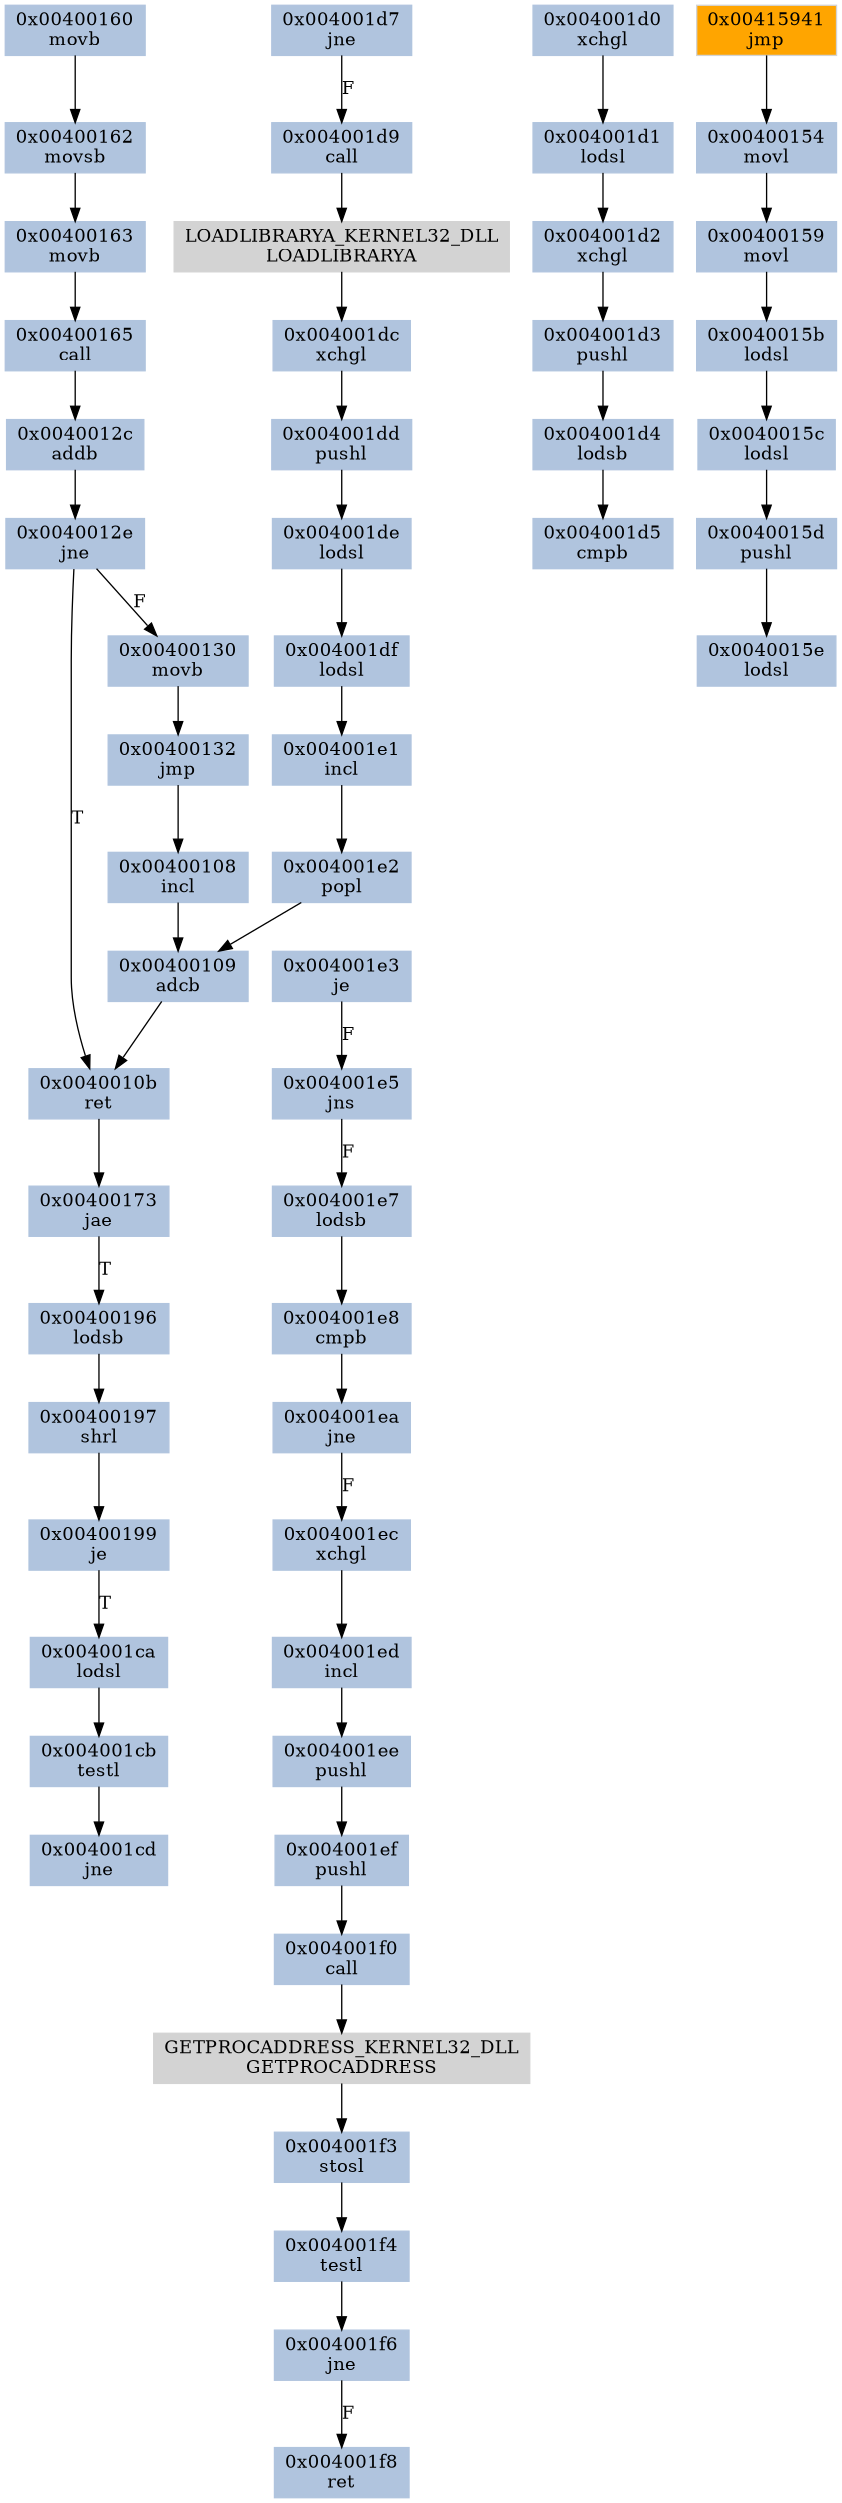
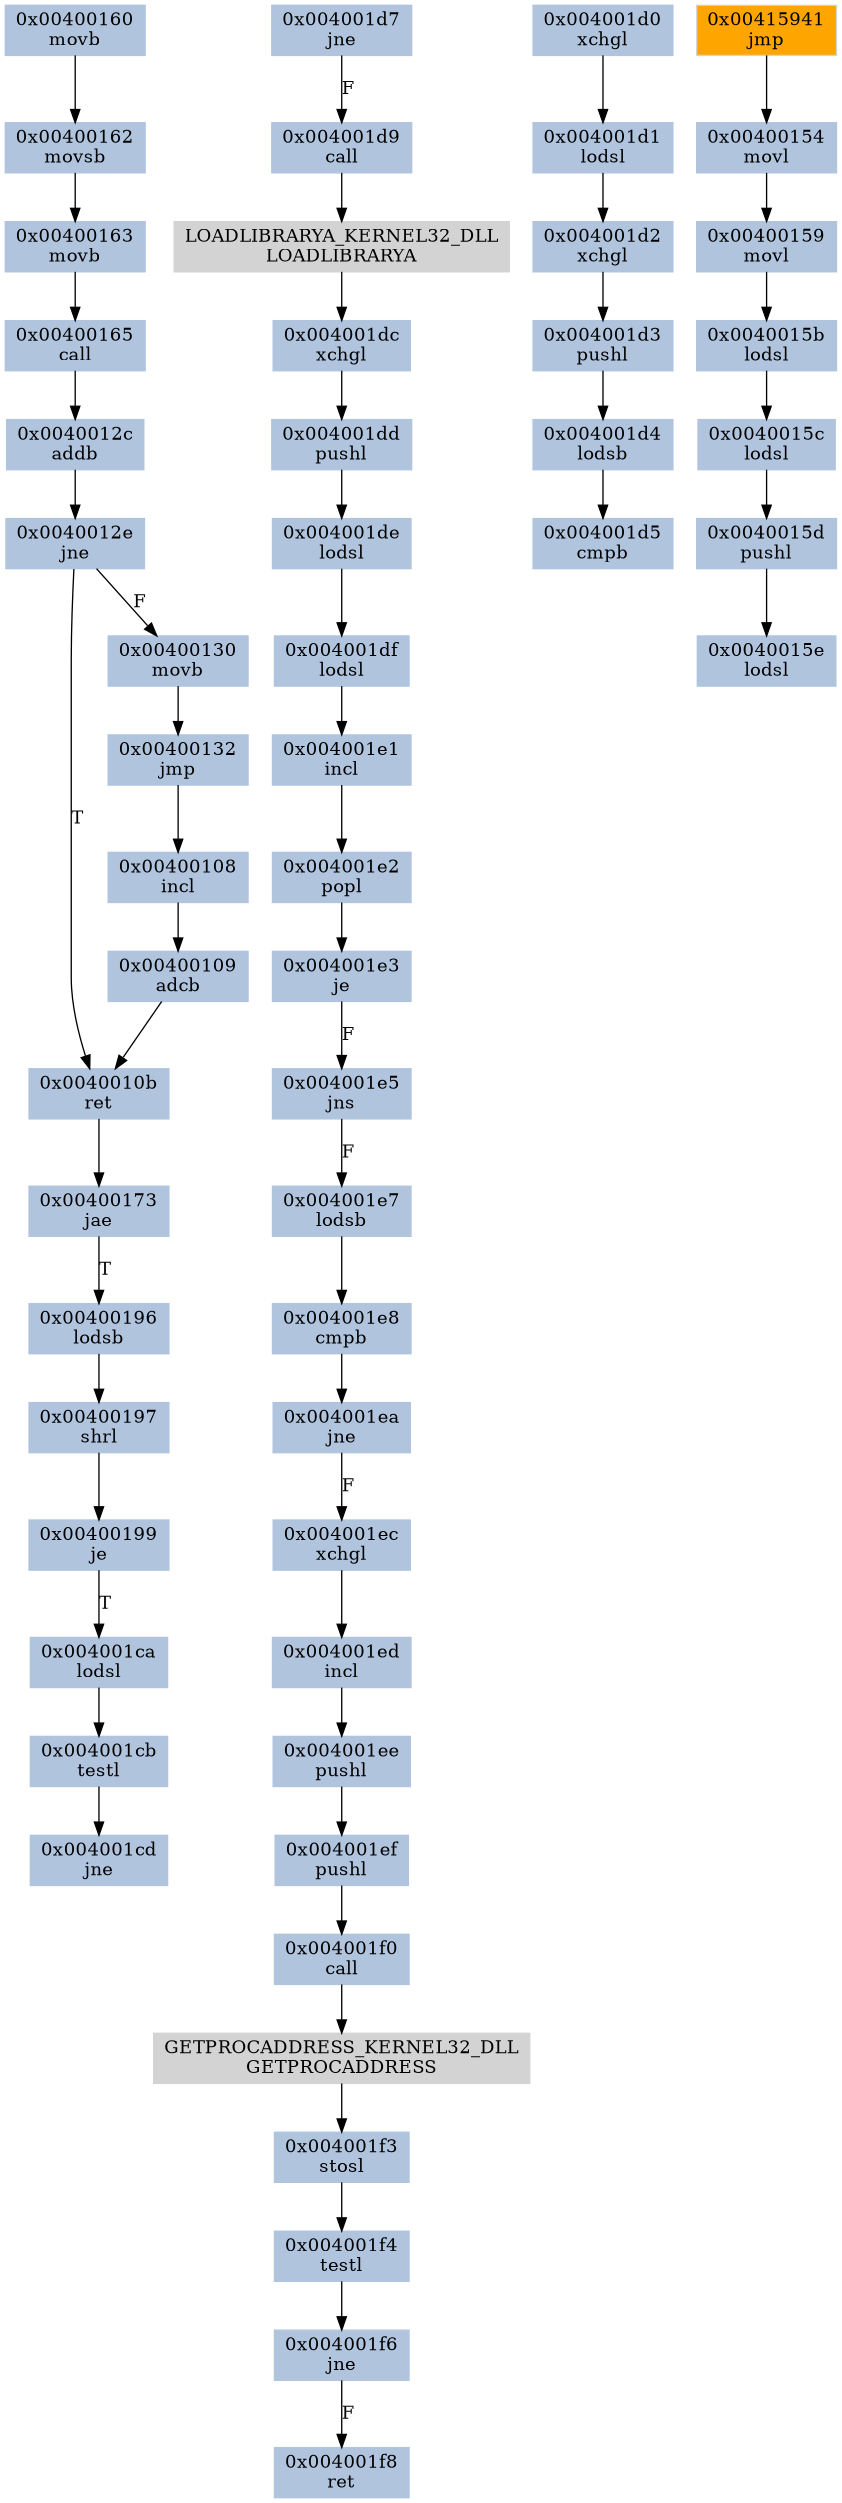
  strict digraph {
    node [color=lightsteelblue fillcolor=lightsteelblue shape=rectangle style=filled]
    edge [color="#000000"]
    n1 [label="0x00400108\nincl"]
    n2 [label="0x00400109\nadcb"]
    n3 [label="0x0040010b\nret"]
    n4 [label="0x00400173\njae"]
    n5 [label="0x004001f3\nstosl"]
    n6 [label="0x004001f4\ntestl"]
    n7 [label="0x004001f6\njne"]
    n8 [label="0x004001f8\nret"]
    n9 [label="0x004001d4\nlodsb"]
    n10 [label="0x004001d5\ncmpb"]
    n11 [label="0x004001d7\njne"]
    n12 [label="0x004001d9\ncall"]
    n13 [label="0x004001e3\nje"]
    n14 [label="0x004001e5\njns"]
    n15 [label="0x004001e7\nlodsb"]
    n16 [label="0x004001e8\ncmpb"]
    n17 [color=lightgrey fillcolor=lightgrey label="LOADLIBRARYA_KERNEL32_DLL\nLOADLIBRARYA"]
    n18 [label="0x004001dc\nxchgl"]
    n19 [label="0x004001dd\npushl"]
    n20 [label="0x00400163\nmovb"]
    n21 [label="0x00400165\ncall"]
    n22 [label="0x0040012c\naddb"]
    n23 [label="0x0040012e\njne"]
    n24 [label="0x004001ca\nlodsl"]
    n25 [label="0x004001cb\ntestl"]
    n26 [label="0x004001cd\njne"]
    n27 [label="0x00400196\nlodsb"]
    n28 [label="0x00400197\nshrl"]
    n29 [label="0x00400199\nje"]
    n30 [label="0x00400160\nmovb"]
    n31 [label="0x00400162\nmovsb"]
    n32 [label="0x004001ef\npushl"]
    n33 [label="0x004001f0\ncall"]
    n34 [color=lightgrey fillcolor=lightgrey label="GETPROCADDRESS_KERNEL32_DLL\nGETPROCADDRESS"]
    n35 [label="0x004001de\nlodsl"]
    n36 [label="0x004001df\nlodsl"]
    n37 [label="0x004001e1\nincl"]
    n38 [label="0x004001e2\npopl"]
    n39 [label="0x00400132\njmp"]
    n40 [label="0x0040015b\nlodsl"]
    n41 [label="0x0040015c\nlodsl"]
    n42 [label="0x0040015d\npushl"]
    n43 [label="0x0040015e\nlodsl"]
    n44 [label="0x00400130\nmovb"]
    n45 [label="0x004001d1\nlodsl"]
    n46 [label="0x004001d2\nxchgl"]
    n47 [label="0x004001d3\npushl"]
    n48 [label="0x004001ea\njne"]
    n49 [label="0x004001ec\nxchgl"]
    n50 [label="0x004001ed\nincl"]
    n51 [label="0x004001d0\nxchgl"]
    n52 [label="0x004001ee\npushl"]
    n53 [label="0x00400159\nmovl"]
    n54 [color=lightgrey fillcolor=orange label="0x00415941\njmp"]
    n55 [label="0x00400154\nmovl"]
    n1 -> n2
    n2 -> n3
    n3 -> n4
    n4 -> n27 [label=T]
    n5 -> n6
    n6 -> n7
    n7 -> n8 [label=F]
    n9 -> n10
    n11 -> n12 [label=F]
    n12 -> n17
    n13 -> n14 [label=F]
    n14 -> n15 [label=F]
    n15 -> n16
    n16 -> n48
    n17 -> n18
    n18 -> n19
    n19 -> n35
    n20 -> n21
    n21 -> n22
    n22 -> n23
    n23 -> n3 [label=T]
    n23 -> n44 [label=F]
    n24 -> n25
    n25 -> n26
    n27 -> n28
    n28 -> n29
    n29 -> n24 [label=T]
    n30 -> n31
    n31 -> n20
    n32 -> n33
    n33 -> n34
    n34 -> n5
    n35 -> n36
    n36 -> n37
    n37 -> n38
-   n38 -> n2
+   n38 -> n13
    n39 -> n1
    n40 -> n41
    n41 -> n42
    n42 -> n43
    n44 -> n39
    n45 -> n46
    n46 -> n47
    n47 -> n9
    n48 -> n49 [label=F]
    n49 -> n50
    n50 -> n52
    n51 -> n45
    n52 -> n32
    n53 -> n40
    n54 -> n55
    n55 -> n53
  }
